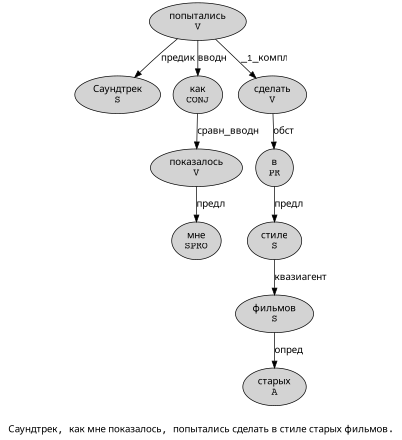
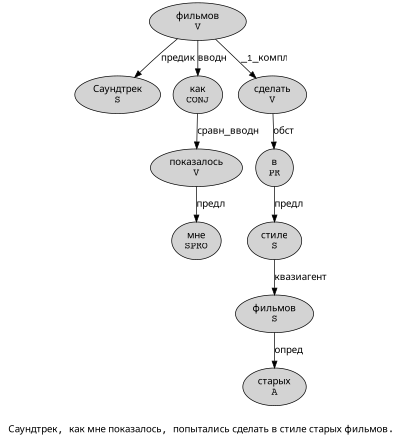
  digraph {
    fontname="Courier Prime"
    label="Саундтрек, как мне показалось, попытались сделать в стиле старых фильмов."
    node [fillcolor=lightgray fontname="Courier Prime" penwidth=1 shape=ellipse style=filled]
    edge [fontname="Courier Prime"]
    n1 [label="Саундтрек\nS"]
    n2 [label="как\nCONJ"]
    n3 [label="показалось\nV"]
    n4 [label="мне\nSPRO"]
-   n5 [label="попытались\nV"]
+   n5 [label="фильмов\nV"]
    n6 [label="сделать\nV"]
    n7 [label="в\nPR"]
    n8 [label="стиле\nS"]
    n9 [label="фильмов\nS"]
    n10 [label="старых\nA"]
    n2 -> n3 [label="сравн_вводн"]
    n3 -> n4 [label="предл"]
    n5 -> n1 [label="предик"]
    n5 -> n2 [label="вводн"]
    n5 -> n6 [label="_1_компл"]
    n6 -> n7 [label="обст"]
    n7 -> n8 [label="предл"]
    n8 -> n9 [label="квазиагент"]
    n9 -> n10 [label="опред"]
  }
